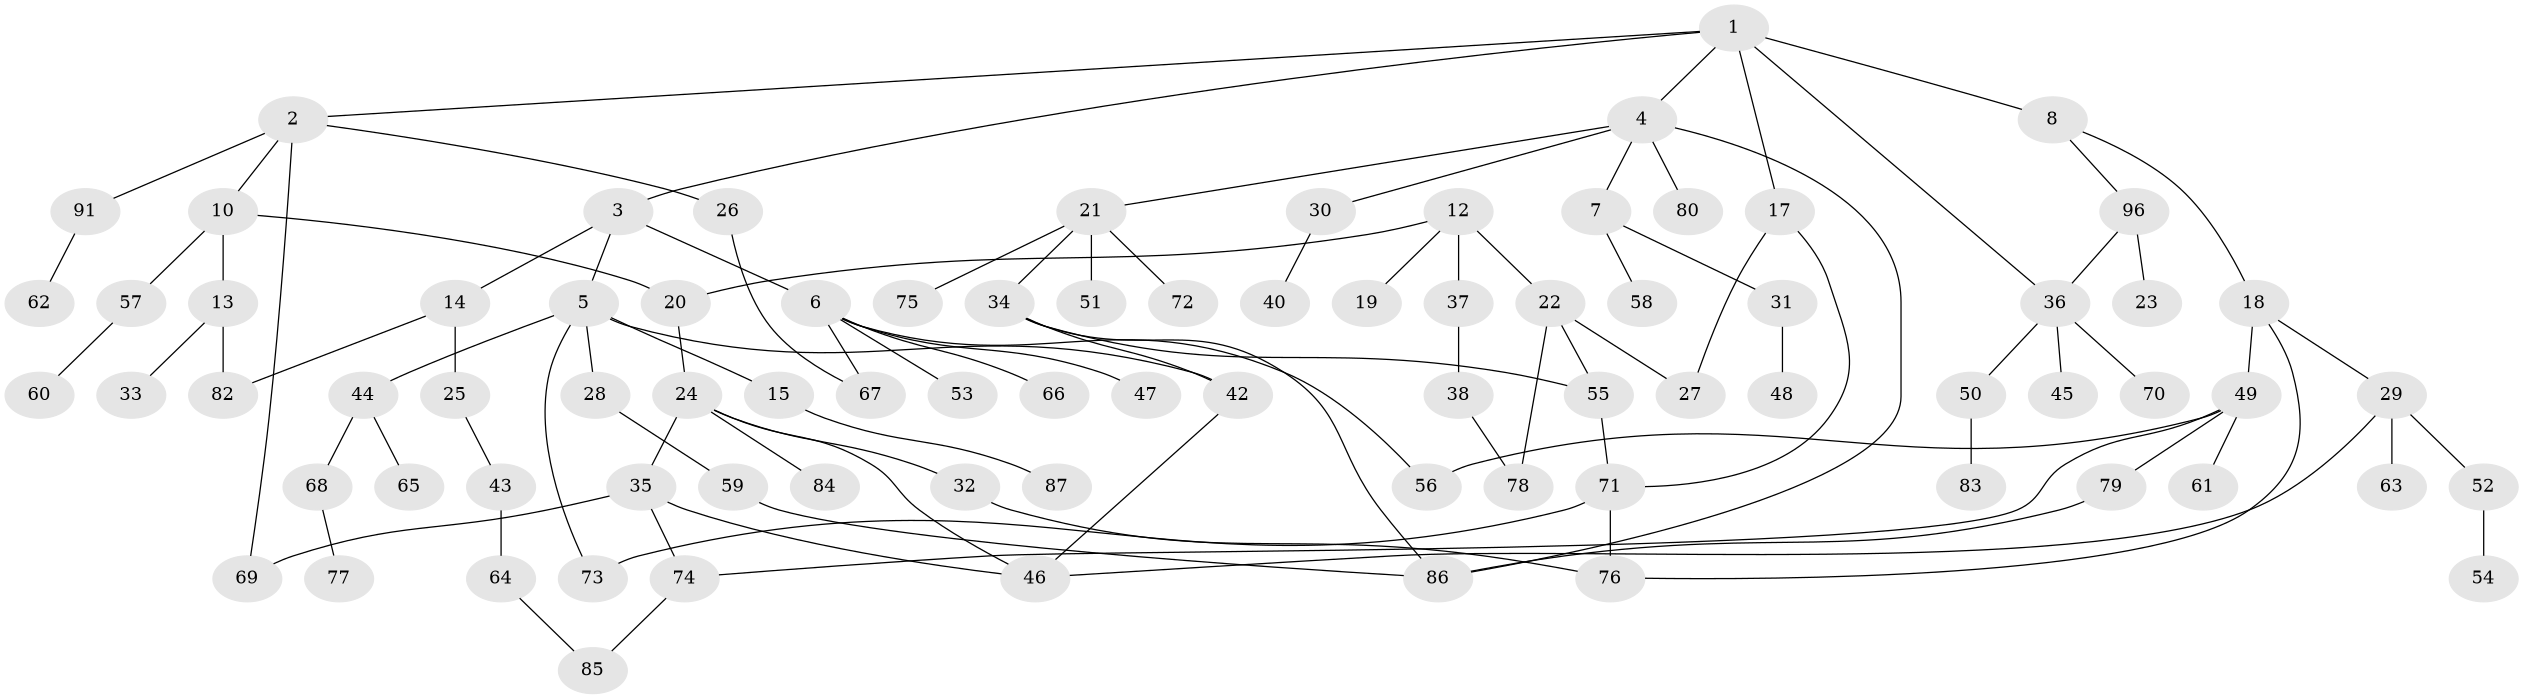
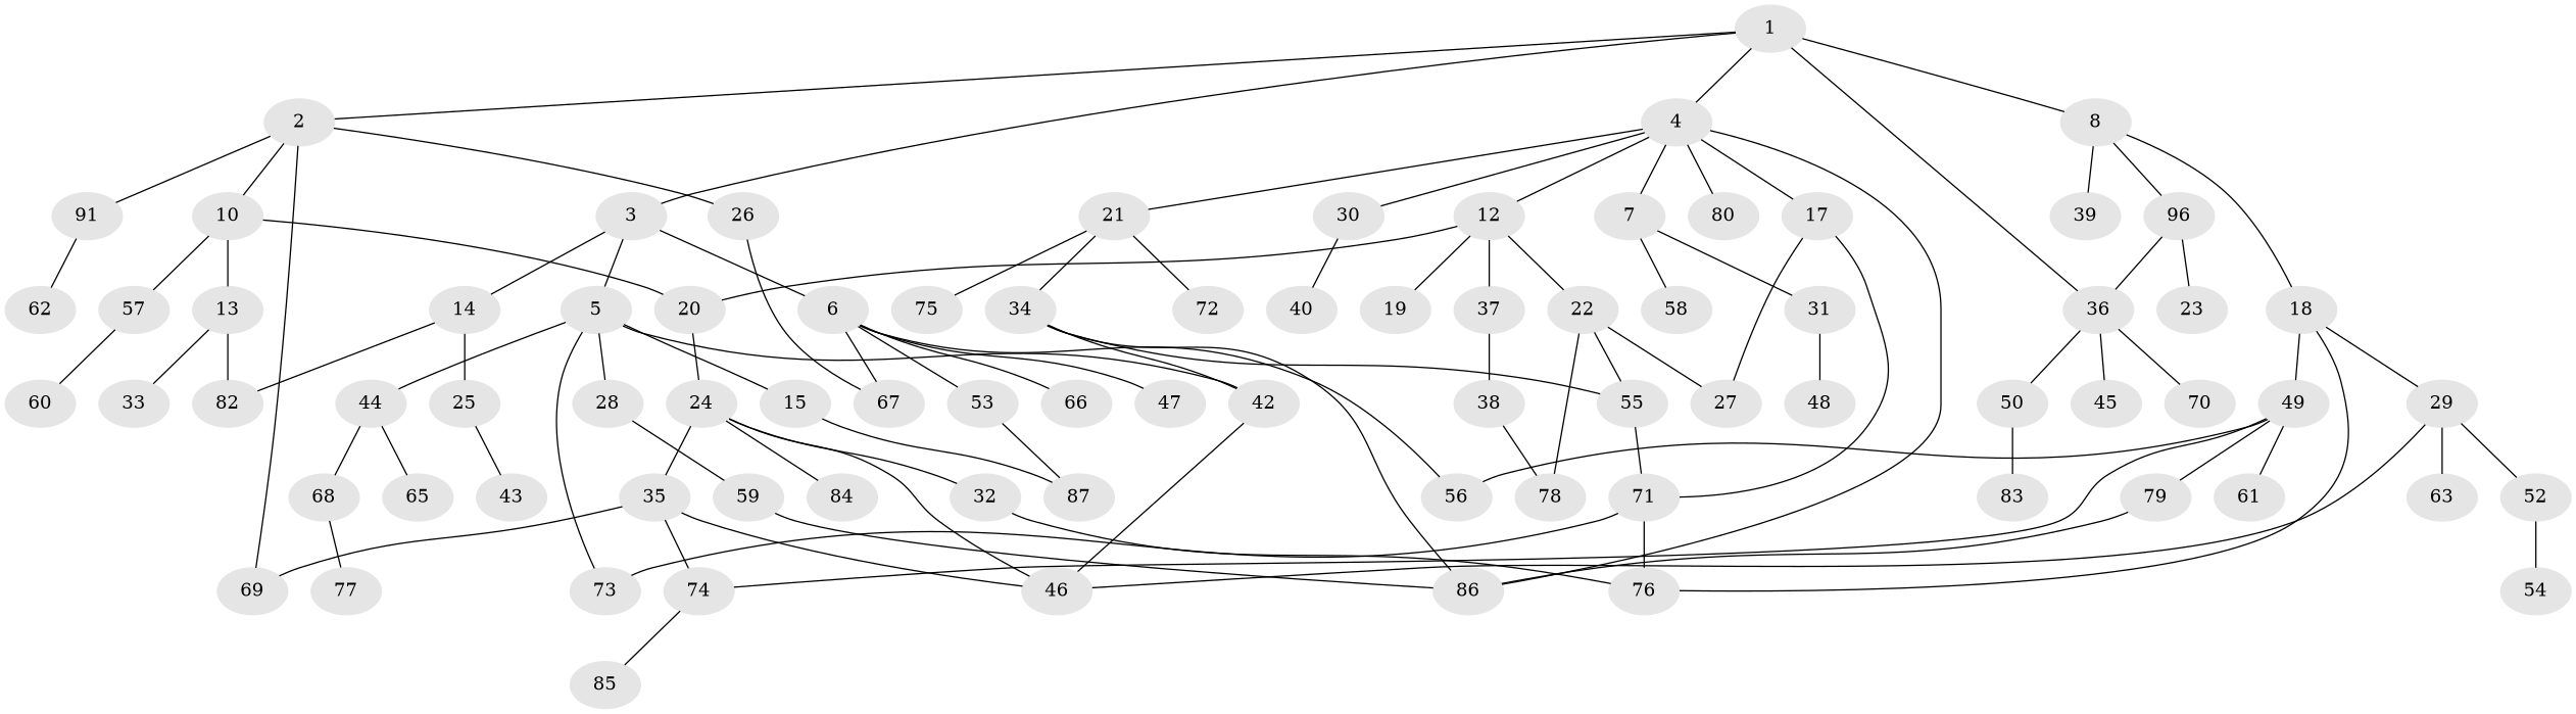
  graph {
    node [color=gray90 style=filled]
    1
    2
    3
    4
    8
    17
    36
    10
    n9 [label=91]
    26
    69
    5
    6
    14
    7
    12
    21
    30
    80
    86
    n21 [label=96]
    18
+   39
    27
    71
    45
    50
    70
    13
    20
    57
    62
    67
    15
    28
    42
    44
    73
    47
    53
    56
    66
    82
    25
    31
    58
    19
    37
    22
    34
-   51
    72
    75
    40
    n55 [label=87]
    59
    46
    65
    68
    48
    23
    29
    49
    76
    38
    33
    24
    60
    55
    78
    43
    52
    63
    74
    61
    79
    32
    35
    84
-   64
    54
    85
    83
    77
    1 -- 2
    1 -- 3
    1 -- 4
    1 -- 8
-   1 -- 17
+   4 -- 17
    1 -- 36
    2 -- 10
    2 -- n9
    2 -- 26
    2 -- 69
    3 -- 5
    3 -- 6
    3 -- 14
    4 -- 7
+   4 -- 12
    4 -- 21
    4 -- 30
    4 -- 80
    4 -- 86
    8 -- n21
    8 -- 18
+   8 -- 39
    17 -- 27
    17 -- 71
    36 -- 45
    36 -- 50
    36 -- 70
    10 -- 13
    10 -- 20
    10 -- 57
    n9 -- 62
    26 -- 67
    5 -- 15
    5 -- 28
    5 -- 42
    5 -- 44
    5 -- 73
    6 -- 67
    6 -- 47
    6 -- 53
    6 -- 56
    6 -- 66
    14 -- 82
    14 -- 25
    7 -- 31
    7 -- 58
    12 -- 20
    12 -- 19
    12 -- 37
    12 -- 22
    21 -- 34
-   21 -- 51
    21 -- 72
    21 -- 75
    30 -- 40
    n21 -- 36
    n21 -- 23
    18 -- 29
    18 -- 49
    18 -- 76
    71 -- 73
    71 -- 76
    50 -- 83
    13 -- 82
    13 -- 33
    20 -- 24
    57 -- 60
    15 -- n55
    28 -- 59
    42 -- 46
    44 -- 65
    44 -- 68
+   53 -- n55
    25 -- 43
    31 -- 48
    37 -- 38
    22 -- 27
    22 -- 55
    22 -- 78
    34 -- 86
    34 -- 42
    34 -- 55
    59 -- 86
    68 -- 77
    29 -- 46
    29 -- 52
    29 -- 63
    49 -- 56
    49 -- 74
    49 -- 61
    49 -- 79
    38 -- 78
    24 -- 46
    24 -- 32
    24 -- 35
    24 -- 84
    55 -- 71
-   43 -- 64
    52 -- 54
    74 -- 85
    79 -- 86
    32 -- 76
    35 -- 69
    35 -- 46
    35 -- 74
-   64 -- 85
  }
